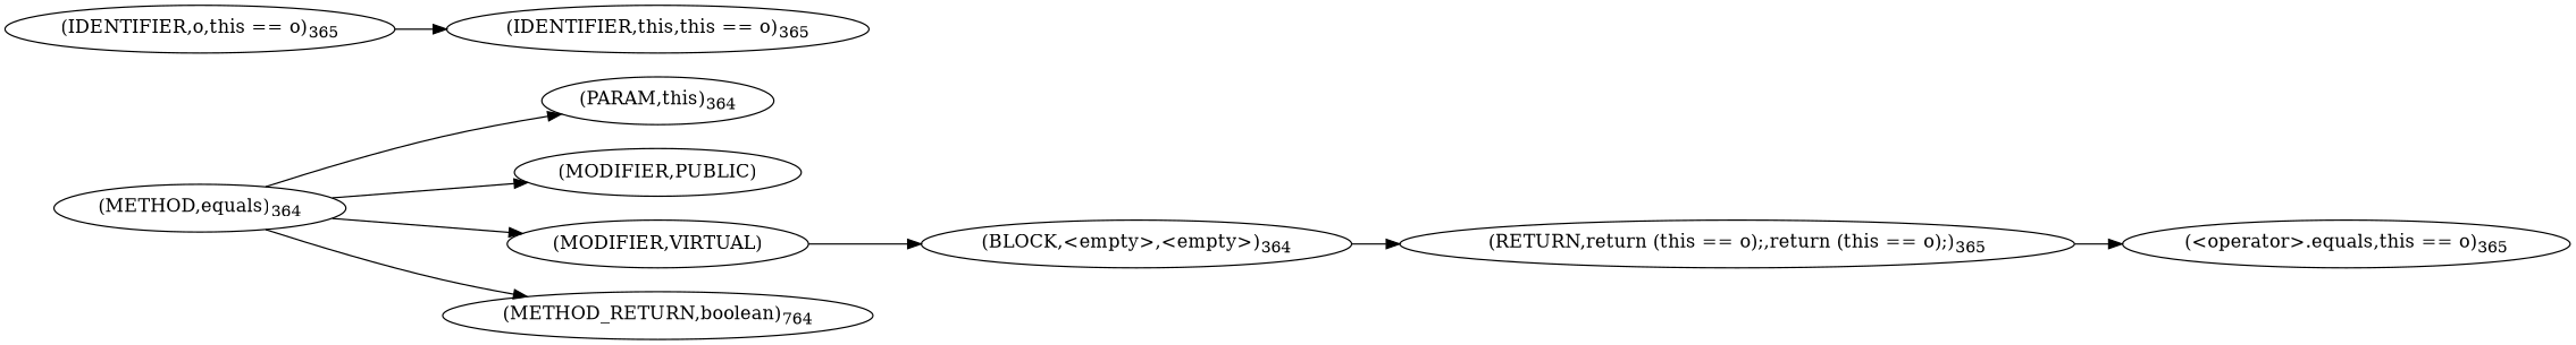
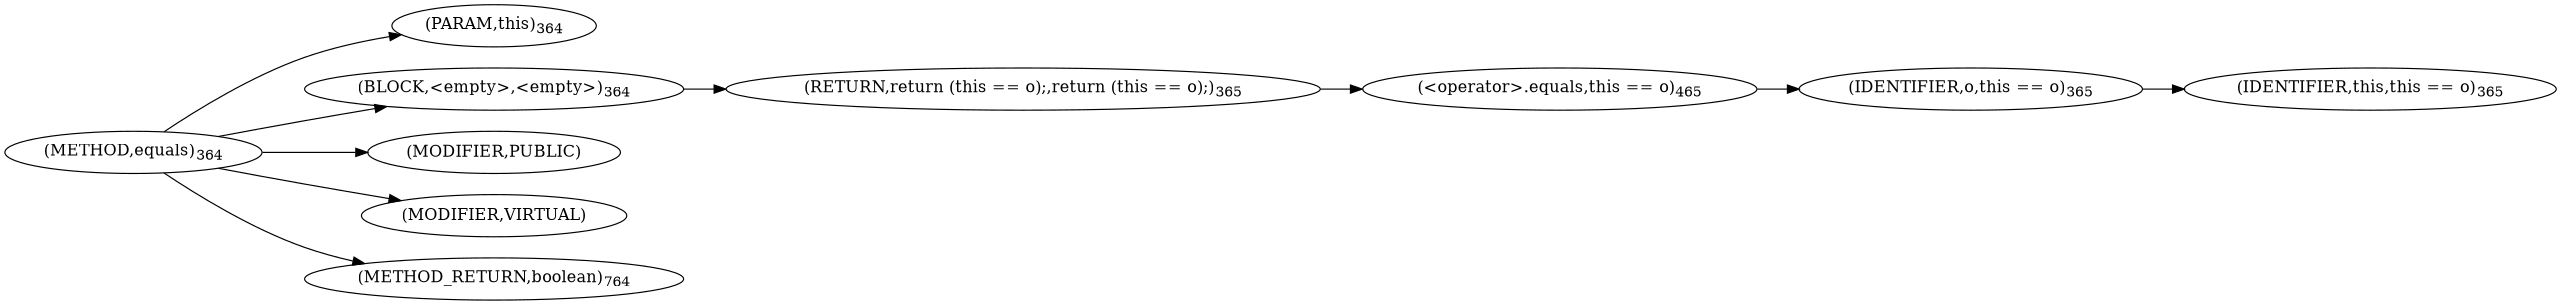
  digraph {
    rankdir=LR
    n1 [label=<(METHOD,equals)<SUB>364</SUB>>]
    n2 [label=<(PARAM,this)<SUB>364</SUB>>]
    n3 [label=<(BLOCK,&lt;empty&gt;,&lt;empty&gt;)<SUB>364</SUB>>]
    n4 [label=<(MODIFIER,PUBLIC)>]
    n5 [label=<(MODIFIER,VIRTUAL)>]
    n6 [label=<(METHOD_RETURN,boolean)<SUB>764</SUB>>]
    n7 [label=<(RETURN,return (this == o);,return (this == o);)<SUB>365</SUB>>]
-   n8 [label=<(&lt;operator&gt;.equals,this == o)<SUB>365</SUB>>]
+   n8 [label=<(&lt;operator&gt;.equals,this == o)<SUB>465</SUB>>]
    n9 [label=<(IDENTIFIER,o,this == o)<SUB>365</SUB>>]
    n10 [label=<(IDENTIFIER,this,this == o)<SUB>365</SUB>>]
    n1 -> n2
-   n5 -> n3
+   n1 -> n3
    n1 -> n4
    n1 -> n5
    n1 -> n6
    n3 -> n7
    n7 -> n8
+   n8 -> n9
    n9 -> n10
  }
